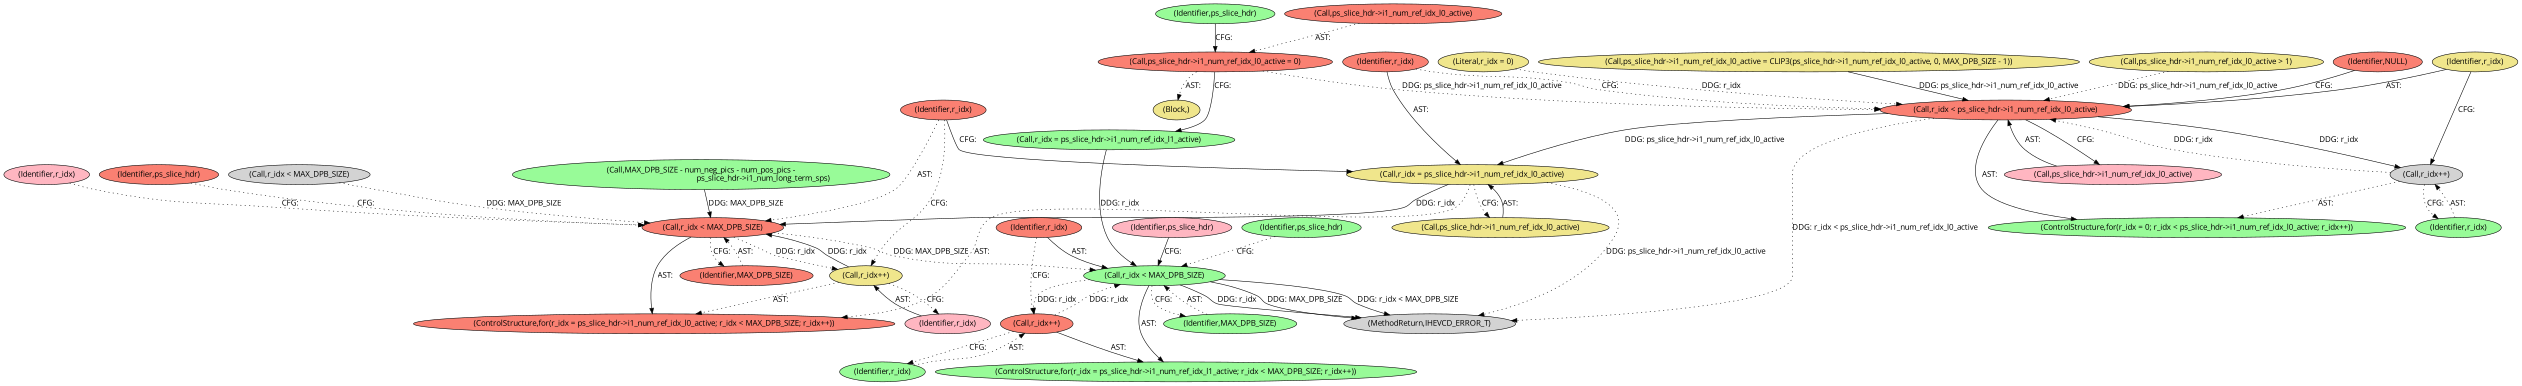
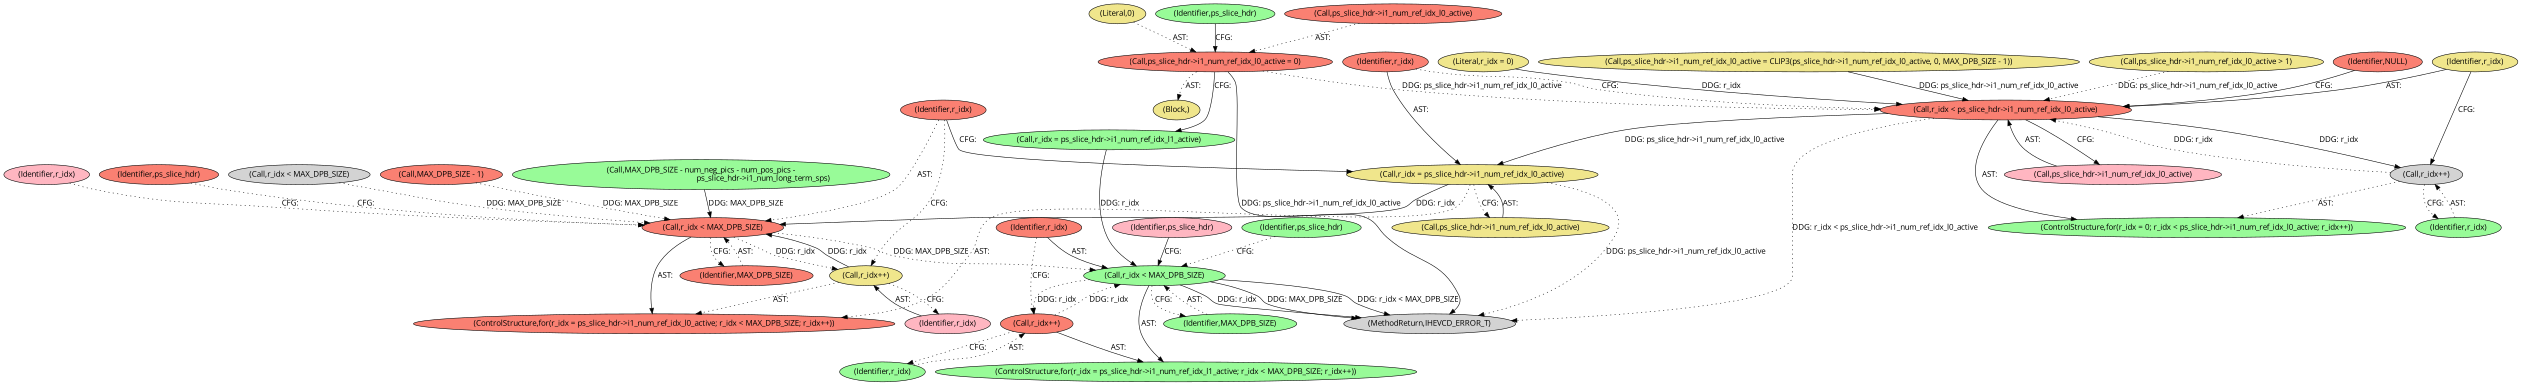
  digraph {
    fontname="Open Sans"
    node [fillcolor=salmon fontname="Open Sans" style=filled]
    edge [fontname="Open Sans" style=dotted]
    n1 [label="(Call,ps_slice_hdr->i1_num_ref_idx_l0_active = 0)"]
    n2 [label="(Call,r_idx < ps_slice_hdr->i1_num_ref_idx_l0_active)"]
    n3 [fillcolor=khaki label="(Block,)"]
    n4 [fillcolor=lightgrey label="(MethodReturn,IHEVCD_ERROR_T)"]
    n5 [fillcolor=palegreen label="(Call,r_idx = ps_slice_hdr->i1_num_ref_idx_l1_active)"]
    n6 [fillcolor=lightgrey label="(Call,r_idx++)"]
    n7 [fillcolor=khaki label="(Call,r_idx = ps_slice_hdr->i1_num_ref_idx_l0_active)"]
    n8 [fillcolor=palegreen label="(ControlStructure,for(r_idx = 0; r_idx < ps_slice_hdr->i1_num_ref_idx_l0_active; r_idx++))"]
    n9 [fillcolor=lightpink label="(Call,ps_slice_hdr->i1_num_ref_idx_l0_active)"]
+   n10 [fillcolor=khaki label="(Literal,0)"]
    n11 [fillcolor=palegreen label="(Identifier,r_idx)"]
    n12 [label="(Call,r_idx < MAX_DPB_SIZE)"]
    n13 [label="(ControlStructure,for(r_idx = ps_slice_hdr->i1_num_ref_idx_l0_active; r_idx < MAX_DPB_SIZE; r_idx++))"]
    n14 [fillcolor=khaki label="(Call,ps_slice_hdr->i1_num_ref_idx_l0_active)"]
    n15 [fillcolor=khaki label="(Call,r_idx++)"]
    n16 [fillcolor=palegreen label="(Call,r_idx < MAX_DPB_SIZE)"]
    n17 [label="(Identifier,MAX_DPB_SIZE)"]
    n18 [fillcolor=lightpink label="(Identifier,r_idx)"]
    n19 [label="(Call,r_idx++)"]
    n20 [fillcolor=palegreen label="(ControlStructure,for(r_idx = ps_slice_hdr->i1_num_ref_idx_l1_active; r_idx < MAX_DPB_SIZE; r_idx++))"]
    n21 [fillcolor=palegreen label="(Identifier,MAX_DPB_SIZE)"]
    n22 [fillcolor=palegreen label="(Identifier,r_idx)"]
    n23 [fillcolor=lightpink label="(Identifier,r_idx)"]
    n24 [label="(Identifier,ps_slice_hdr)"]
    n25 [fillcolor=khaki label="(Call,ps_slice_hdr->i1_num_ref_idx_l0_active = CLIP3(ps_slice_hdr->i1_num_ref_idx_l0_active, 0, MAX_DPB_SIZE - 1))"]
    n26 [fillcolor=khaki label="(Identifier,r_idx)"]
    n27 [label="(Identifier,r_idx)"]
    n28 [fillcolor=khaki label="(Call,ps_slice_hdr->i1_num_ref_idx_l0_active > 1)"]
    n29 [fillcolor=palegreen label="(Identifier,ps_slice_hdr)"]
    n30 [label="(Call,ps_slice_hdr->i1_num_ref_idx_l0_active)"]
    n31 [fillcolor=lightgrey label="(Call,r_idx < MAX_DPB_SIZE)"]
    n32 [label="(Identifier,r_idx)"]
    n33 [fillcolor=lightpink label="(Identifier,ps_slice_hdr)"]
    n34 [label="(Identifier,r_idx)"]
+   n35 [label="(Call,MAX_DPB_SIZE - 1)"]
    n36 [fillcolor=palegreen label="(Call,MAX_DPB_SIZE - num_neg_pics - num_pos_pics -\n                                                            ps_slice_hdr->i1_num_long_term_sps)"]
    n37 [fillcolor=palegreen label="(Identifier,ps_slice_hdr)"]
    n38 [label="(Identifier,NULL)"]
    n39 [fillcolor=khaki label="(Literal,r_idx = 0)"]
    n1 -> n2 [label="DDG: ps_slice_hdr->i1_num_ref_idx_l0_active"]
    n1 -> n3 [label="AST: "]
+   n1 -> n4 [label="DDG: ps_slice_hdr->i1_num_ref_idx_l0_active" style=solid]
    n1 -> n5 [label="CFG: " style=solid]
    n2 -> n4 [label="DDG: r_idx < ps_slice_hdr->i1_num_ref_idx_l0_active"]
    n2 -> n6 [label="DDG: r_idx" style=solid]
    n2 -> n7 [label="DDG: ps_slice_hdr->i1_num_ref_idx_l0_active" style=solid]
    n2 -> n8 [label="AST: " style=solid]
    n2 -> n9 [label="CFG: " style=solid]
    n5 -> n16 [label="DDG: r_idx" style=solid]
    n6 -> n2 [label="DDG: r_idx"]
    n6 -> n8 [label="AST: "]
    n6 -> n11 [label="CFG: "]
    n7 -> n4 [label="DDG: ps_slice_hdr->i1_num_ref_idx_l0_active"]
    n7 -> n12 [label="DDG: r_idx" style=solid]
    n7 -> n13 [label="AST: "]
    n7 -> n14 [label="CFG: "]
    n9 -> n2 [label="AST: " style=solid]
+   n10 -> n1 [label="AST: "]
    n11 -> n6 [label="AST: "]
    n12 -> n13 [label="AST: " style=solid]
    n12 -> n15 [label="DDG: r_idx"]
    n12 -> n16 [label="DDG: MAX_DPB_SIZE"]
    n12 -> n17 [label="CFG: "]
    n14 -> n7 [label="AST: " style=solid]
    n15 -> n12 [label="DDG: r_idx" style=solid]
    n15 -> n13 [label="AST: "]
    n15 -> n18 [label="CFG: "]
    n16 -> n4 [label="DDG: r_idx < MAX_DPB_SIZE" style=solid]
    n16 -> n4 [label="DDG: r_idx" style=solid]
    n16 -> n4 [label="DDG: MAX_DPB_SIZE" style=solid]
    n16 -> n19 [label="DDG: r_idx"]
    n16 -> n20 [label="AST: " style=solid]
    n16 -> n21 [label="CFG: "]
    n17 -> n12 [label="AST: "]
    n18 -> n15 [label="AST: " style=solid]
    n19 -> n16 [label="DDG: r_idx"]
    n19 -> n20 [label="AST: " style=solid]
    n19 -> n22 [label="CFG: "]
    n21 -> n16 [label="AST: "]
    n22 -> n19 [label="AST: "]
    n23 -> n12 [label="CFG: "]
    n24 -> n12 [label="CFG: "]
    n25 -> n2 [label="DDG: ps_slice_hdr->i1_num_ref_idx_l0_active" style=solid]
    n26 -> n2 [label="AST: " style=solid]
    n26 -> n6 [label="CFG: " style=solid]
    n27 -> n16 [label="AST: " style=solid]
    n27 -> n19 [label="CFG: "]
    n28 -> n2 [label="DDG: ps_slice_hdr->i1_num_ref_idx_l0_active"]
    n29 -> n1 [label="CFG: " style=solid]
    n30 -> n1 [label="AST: "]
    n31 -> n12 [label="DDG: MAX_DPB_SIZE"]
    n32 -> n7 [label="CFG: " style=solid]
    n32 -> n12 [label="AST: "]
    n32 -> n15 [label="CFG: "]
    n33 -> n16 [label="CFG: " style=solid]
    n34 -> n2 [label="CFG: "]
    n34 -> n7 [label="AST: " style=solid]
+   n35 -> n12 [label="DDG: MAX_DPB_SIZE"]
    n36 -> n12 [label="DDG: MAX_DPB_SIZE" style=solid]
    n37 -> n16 [label="CFG: "]
    n38 -> n2 [label="CFG: " style=solid]
-   n39 -> n2 [label="DDG: r_idx"]
+   n39 -> n2 [label="DDG: r_idx" style=solid]
  }
